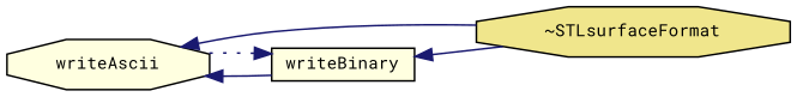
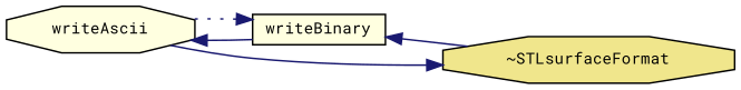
  digraph {
    fontname="Roboto Mono"
    rankdir=LR
    node [color=black fillcolor=lightyellow fontname="Roboto Mono" fontsize=10 shape=octagon style=filled]
    edge [color=midnightblue dir=back fontname="Roboto Mono" fontsize=10 labelfontname=Helvetica labelfontsize=10 style=solid]
    n1 [fontcolor=black height=0.2 label=writeAscii width=0.4]
    n2 [fillcolor=khaki height=0.2 label="~STLsurfaceFormat" width=0.4]
    n3 [height=0.2 label=writeBinary shape=box width=0.4]
-   n1 -> n2
+   n2 -> n1
    n1 -> n3
    n3 -> n1 [style=dotted]
    n3 -> n2
  }
